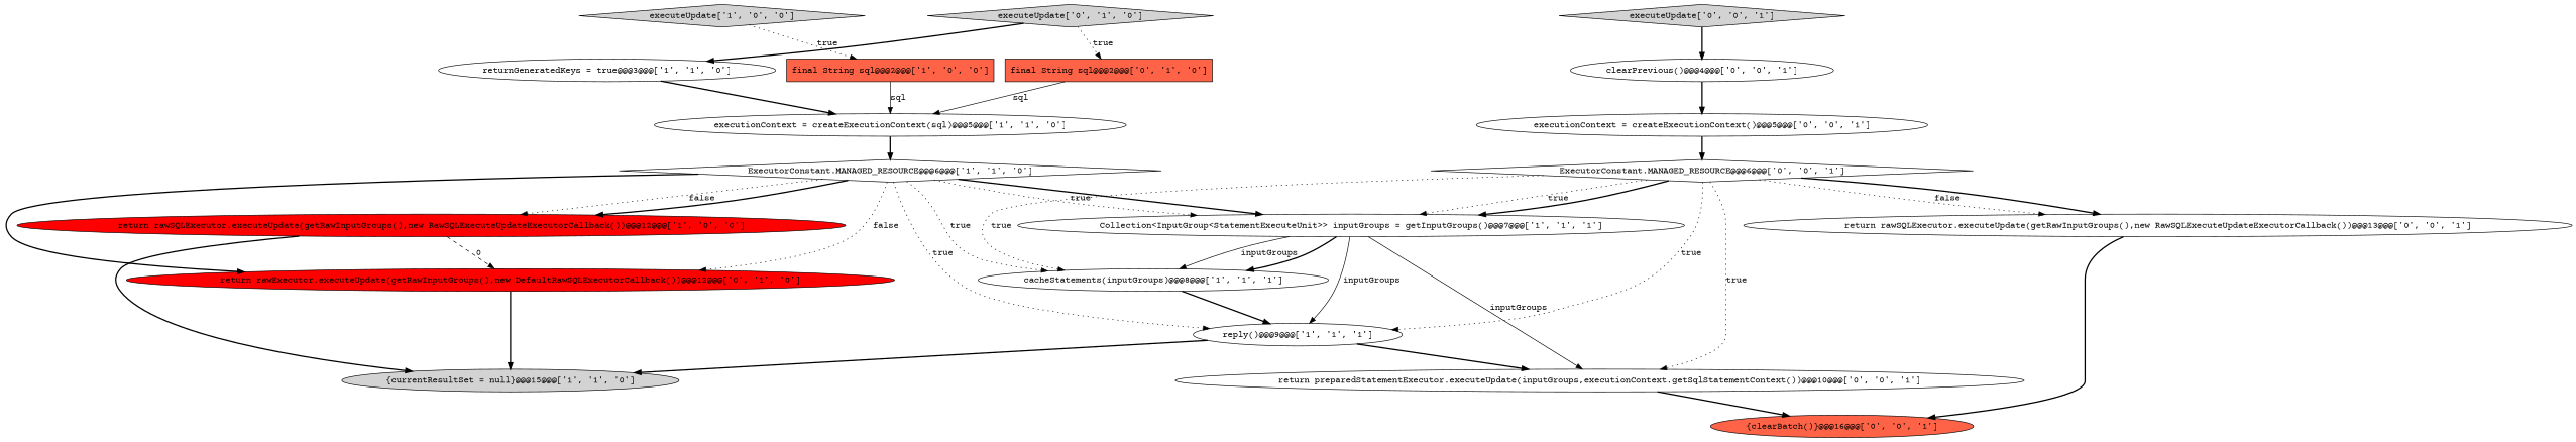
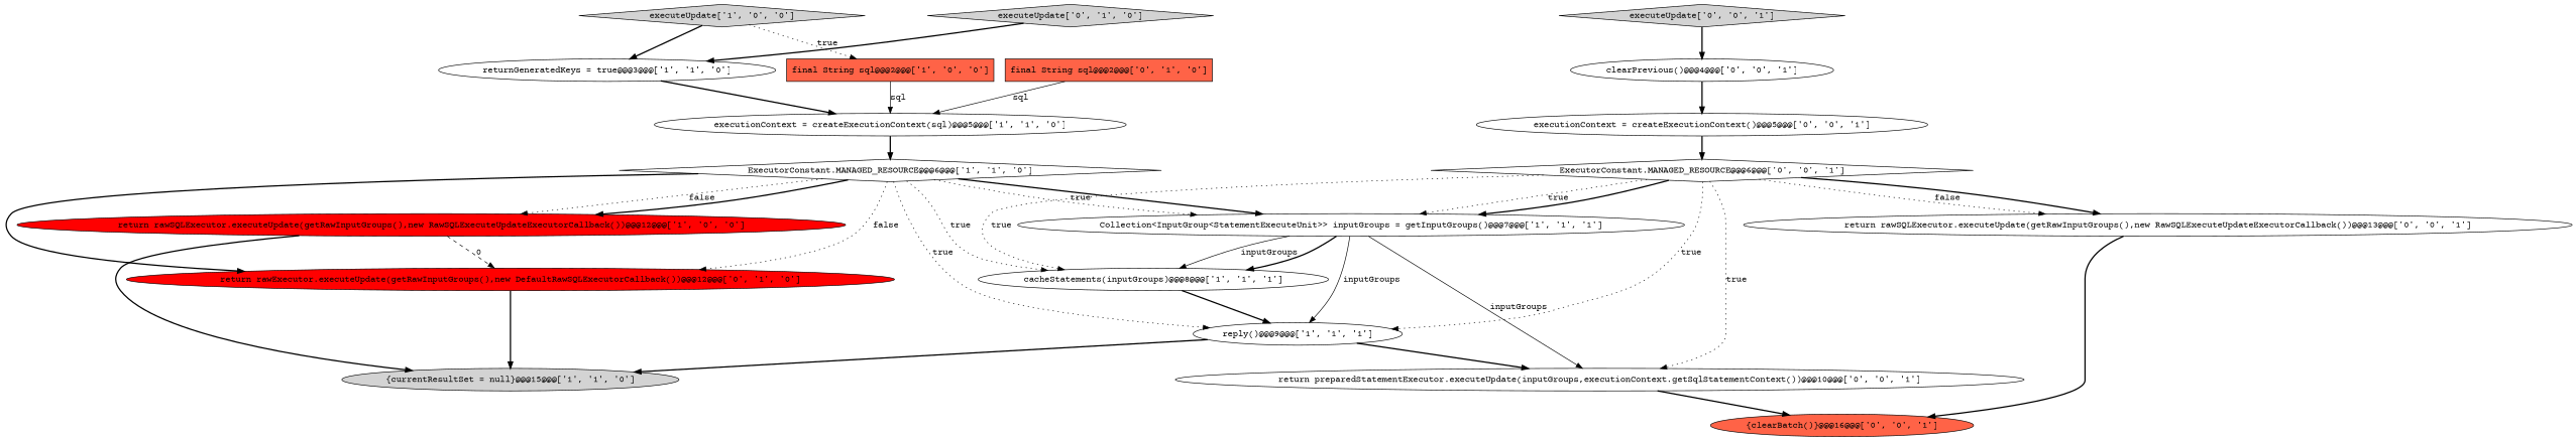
  digraph {
    fontname="Courier Prime"
    node [fillcolor=white fontname="Courier Prime" shape=ellipse style=filled]
    edge [fontname="Courier Prime" style=bold]
    n1 [label="reply()@@@9@@@['1', '1', '1']"]
    n2 [label="return preparedStatementExecutor.executeUpdate(inputGroups,executionContext.getSqlStatementContext())@@@10@@@['0', '0', '1']"]
    n3 [fillcolor=lightgray label="{currentResultSet = null}@@@15@@@['1', '1', '0']"]
    n4 [fillcolor=tomato label="{clearBatch()}@@@16@@@['0', '0', '1']"]
    n5 [fillcolor=lightgray label="executeUpdate['0', '1', '0']" shape=diamond]
    n6 [fillcolor=tomato label="final String sql@@@2@@@['0', '1', '0']" shape=box]
    n7 [label="returnGeneratedKeys = true@@@3@@@['1', '1', '0']"]
    n8 [label="executionContext = createExecutionContext(sql)@@@5@@@['1', '1', '0']"]
    n9 [fillcolor=lightgray label="executeUpdate['1', '0', '0']" shape=diamond]
    n10 [fillcolor=tomato label="final String sql@@@2@@@['1', '0', '0']" shape=box]
    n11 [label="ExecutorConstant.MANAGED_RESOURCE@@@6@@@['1', '1', '0']" shape=diamond]
    n12 [label="cacheStatements(inputGroups)@@@8@@@['1', '1', '1']"]
    n13 [fillcolor=red label="return rawExecutor.executeUpdate(getRawInputGroups(),new DefaultRawSQLExecutorCallback())@@@12@@@['0', '1', '0']"]
    n14 [fillcolor=red label="return rawSQLExecutor.executeUpdate(getRawInputGroups(),new RawSQLExecuteUpdateExecutorCallback())@@@12@@@['1', '0', '0']"]
    n15 [label="Collection<InputGroup<StatementExecuteUnit>> inputGroups = getInputGroups()@@@7@@@['1', '1', '1']"]
    n16 [label="ExecutorConstant.MANAGED_RESOURCE@@@6@@@['0', '0', '1']" shape=diamond]
    n17 [label="return rawSQLExecutor.executeUpdate(getRawInputGroups(),new RawSQLExecuteUpdateExecutorCallback())@@@13@@@['0', '0', '1']"]
    n18 [label="executionContext = createExecutionContext()@@@5@@@['0', '0', '1']"]
    n19 [label="clearPrevious()@@@4@@@['0', '0', '1']"]
    n20 [fillcolor=lightgray label="executeUpdate['0', '0', '1']" shape=diamond]
    n1 -> n2
    n1 -> n3
    n2 -> n4
-   n5 -> n6 [label=true style=dotted]
    n5 -> n7
    n6 -> n8 [label=sql style=solid]
    n7 -> n8
    n8 -> n11
+   n9 -> n7
    n9 -> n10 [label=true style=dotted]
    n10 -> n8 [label=sql style=solid]
    n11 -> n1 [label=true style=dotted]
    n11 -> n12 [label=true style=dotted]
    n11 -> n13
    n11 -> n13 [label=false style=dotted]
    n11 -> n14 [label=false style=dotted]
    n11 -> n14
    n11 -> n15
    n11 -> n15 [label=true style=dotted]
    n12 -> n1
    n13 -> n3
    n14 -> n3
    n14 -> n13 [label=0 style=dashed]
    n15 -> n1 [label=inputGroups style=solid]
    n15 -> n2 [label=inputGroups style=solid]
    n15 -> n12 [label=inputGroups style=solid]
    n15 -> n12
    n16 -> n1 [label=true style=dotted]
    n16 -> n2 [label=true style=dotted]
    n16 -> n12 [label=true style=dotted]
    n16 -> n15 [label=true style=dotted]
    n16 -> n15
    n16 -> n17
    n16 -> n17 [label=false style=dotted]
    n17 -> n4
    n18 -> n16
    n19 -> n18
    n20 -> n19
  }
